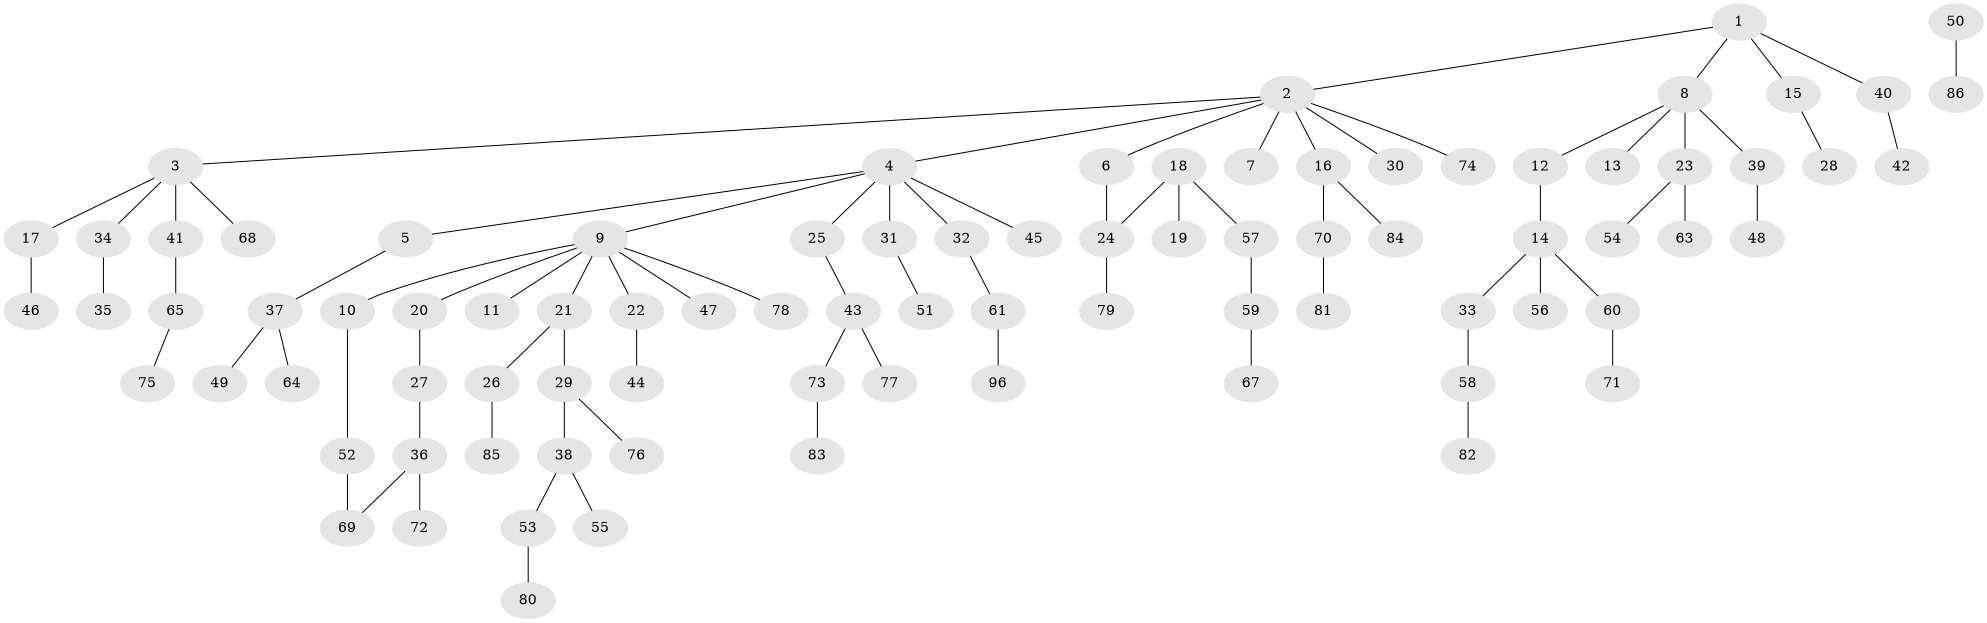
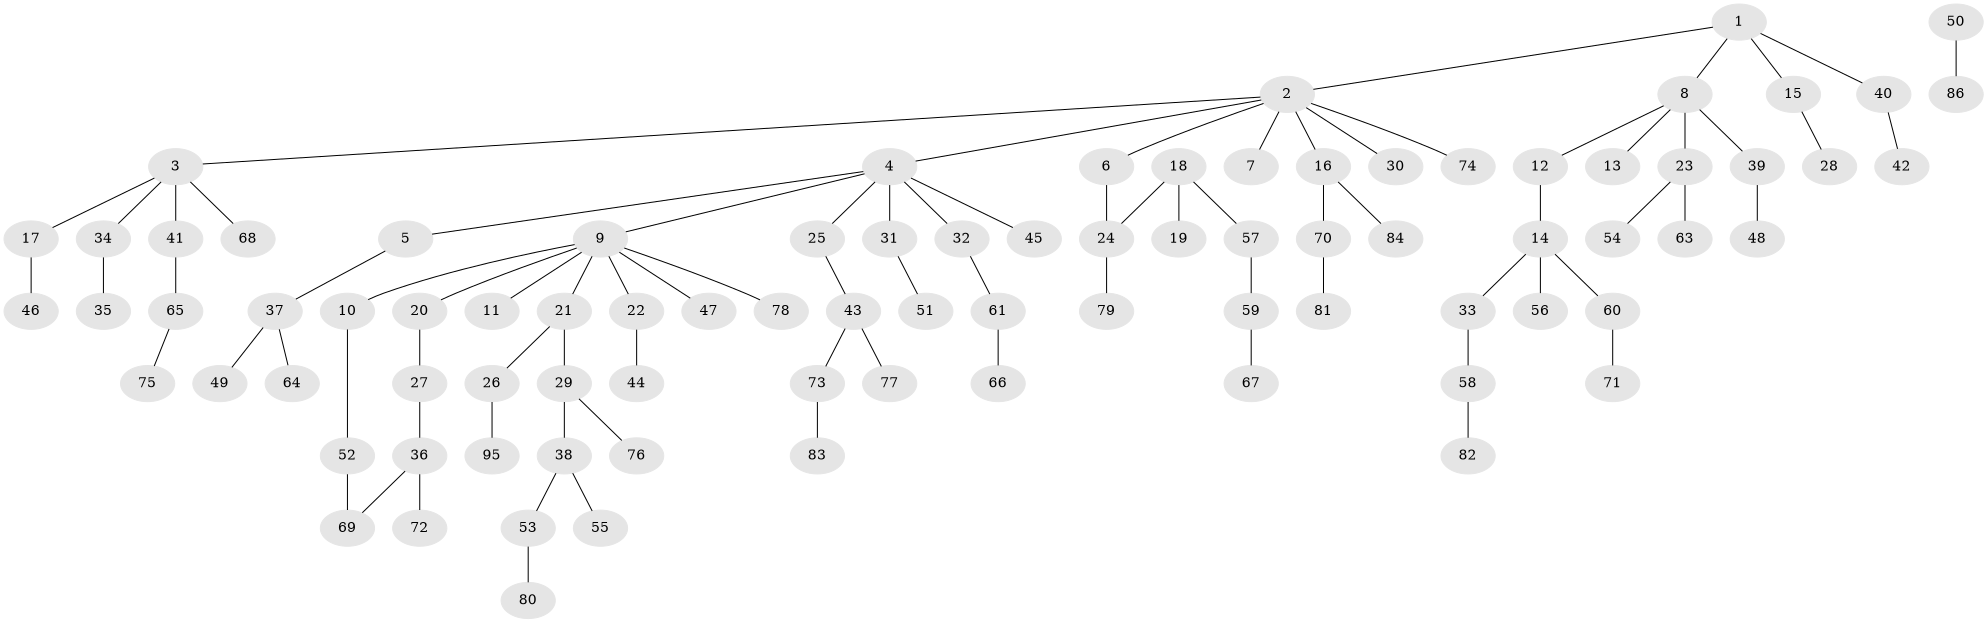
  graph {
    node [color=gray90 style=filled]
    1
    2
    8
    15
    40
    3
    4
    6
    7
    16
    30
    74
    12
    13
    23
    39
    28
    42
    17
    34
    41
    68
    5
    9
    25
    31
    32
    45
    24
    70
    84
    46
    35
    65
    37
    10
    11
    20
    21
    22
    47
    78
    43
    51
    61
    49
    64
    18
    19
    57
    14
    54
    63
    48
    52
    27
    26
    29
    44
    69
    33
    56
    60
    58
    71
    81
    79
    59
    36
-   85
+   85 [label=95]
    38
    76
    73
    77
    72
    53
    55
-   66 [label=96]
+   66
    82
    50
    86
    80
    75
    83
    67
    1 -- 2
    1 -- 8
    1 -- 15
    1 -- 40
    2 -- 3
    2 -- 4
    2 -- 6
    2 -- 7
    2 -- 16
    2 -- 30
    2 -- 74
    8 -- 12
    8 -- 13
    8 -- 23
    8 -- 39
    15 -- 28
    40 -- 42
    3 -- 17
    3 -- 34
    3 -- 41
    3 -- 68
    4 -- 5
    4 -- 9
    4 -- 25
    4 -- 31
    4 -- 32
    4 -- 45
    6 -- 24
    16 -- 70
    16 -- 84
    12 -- 14
    23 -- 54
    23 -- 63
    39 -- 48
    17 -- 46
    34 -- 35
    41 -- 65
    5 -- 37
    9 -- 10
    9 -- 11
    9 -- 20
    9 -- 21
    9 -- 22
    9 -- 47
    9 -- 78
    25 -- 43
    31 -- 51
    32 -- 61
    24 -- 79
    70 -- 81
    65 -- 75
    37 -- 49
    37 -- 64
    10 -- 52
    20 -- 27
    21 -- 26
    21 -- 29
    22 -- 44
    43 -- 73
    43 -- 77
    61 -- 66
    18 -- 24
    18 -- 19
    18 -- 57
    57 -- 59
    14 -- 33
    14 -- 56
    14 -- 60
    52 -- 69
    27 -- 36
    26 -- 85
    29 -- 38
    29 -- 76
    33 -- 58
    60 -- 71
    58 -- 82
    59 -- 67
    36 -- 69
    36 -- 72
    38 -- 53
    38 -- 55
    73 -- 83
    53 -- 80
    50 -- 86
  }
